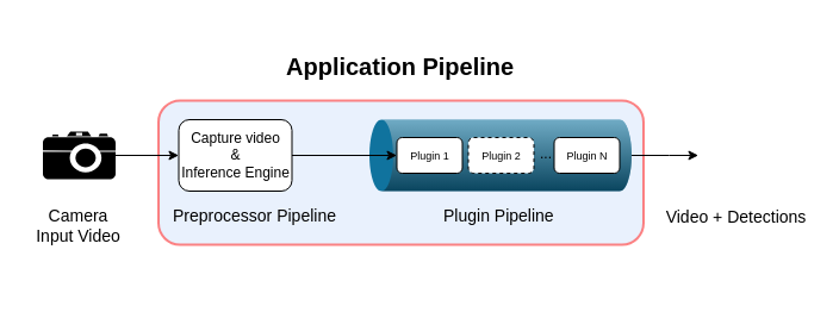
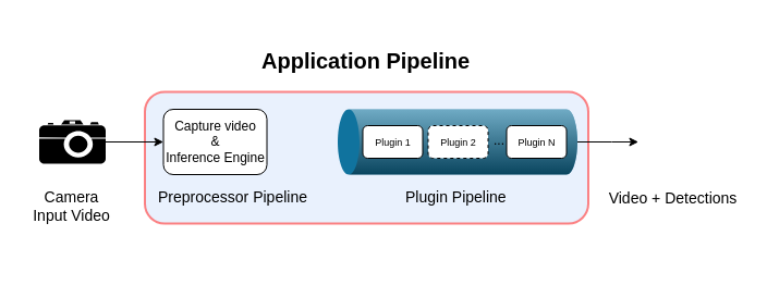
  <mxCell id="0" />
  <mxCell id="1" parent="0" />
  <mxCell id="2" value="" style="whiteSpace=wrap;html=1;fontSize=20;align=center;fillColor=#dae8fc;strokeColor=#FF3333;gradientColor=none;strokeWidth=2;opacity=60;rounded=1;shadow=0;glass=0;comic=0;" parent="1" vertex="1"><mxGeometry x="132.5" y="84" width="407" height="121" as="geometry" /></mxCell>
  <mxCell id="3" value="" style="edgeStyle=orthogonalEdgeStyle;rounded=0;orthogonalLoop=1;jettySize=auto;html=1;entryX=0;entryY=0.5;entryDx=0;entryDy=0;" edge="1" parent="1" source="4" target="11"><mxGeometry relative="1" as="geometry"><mxPoint x="559.5" y="160" as="targetPoint" /><Array as="points"><mxPoint x="561" y="130" /><mxPoint x="561" y="130" /></Array></mxGeometry></mxCell>
  <mxCell id="4" value="" style="verticalLabelPosition=bottom;verticalAlign=top;html=1;shape=mxgraph.infographic.cylinder;fillColor=#10739E;strokeColor=none;rotation=-90;" parent="1" vertex="1"><mxGeometry x="389.5" y="20" width="60" height="220" as="geometry" /></mxCell>
  <mxCell id="5" value="&lt;font style=&quot;font-size: 9px&quot;&gt;Plugin 1&lt;/font&gt;" style="rounded=1;whiteSpace=wrap;html=1;" parent="1" vertex="1"><mxGeometry x="332.5" y="115" width="55" height="30" as="geometry" /></mxCell>
- <mxCell id="6" value="" style="edgeStyle=orthogonalEdgeStyle;rounded=0;orthogonalLoop=1;jettySize=auto;html=1;" parent="1" source="7" target="5" edge="1"><mxGeometry relative="1" as="geometry" /></mxCell>
  <mxCell id="7" value="Capture video&lt;br&gt;&amp;amp;&lt;br&gt;Inference Engine" style="rounded=1;whiteSpace=wrap;html=1;" parent="1" vertex="1"><mxGeometry x="149.5" y="100" width="95" height="60" as="geometry" /></mxCell>
  <mxCell id="8" value="&lt;font style=&quot;font-size: 9px&quot;&gt;Plugin 2&lt;/font&gt;" style="rounded=1;whiteSpace=wrap;html=1;dashed=1;" parent="1" vertex="1"><mxGeometry x="392.5" y="115" width="55" height="30" as="geometry" /></mxCell>
  <mxCell id="9" value="&lt;font style=&quot;font-size: 9px&quot;&gt;Plugin N&lt;br&gt;&lt;/font&gt;" style="rounded=1;whiteSpace=wrap;html=1;" parent="1" vertex="1"><mxGeometry x="464.5" y="115" width="55" height="30" as="geometry" /></mxCell>
  <mxCell id="10" value="Application Pipeline" style="text;html=1;resizable=0;points=[];autosize=1;align=left;verticalAlign=top;spacingTop=-4;fontSize=20;fontStyle=1" parent="1" vertex="1"><mxGeometry x="238" y="41" width="170" height="20" as="geometry" /></mxCell>
  <mxCell id="11" value="" style="shape=image;html=1;verticalAlign=top;verticalLabelPosition=bottom;labelBackgroundColor=#ffffff;imageAspect=0;aspect=fixed;image=https://cdn2.iconfinder.com/data/icons/pittogrammi/142/32-128.png" parent="1" vertex="1"><mxGeometry x="585.5" y="109" width="42" height="42" as="geometry" /></mxCell>
  <mxCell id="12" value="Preprocessor Pipeline" style="text;html=1;resizable=0;points=[];autosize=1;align=left;verticalAlign=top;spacingTop=-4;fontSize=14;fontStyle=0" parent="1" vertex="1"><mxGeometry x="143" y="170" width="190" height="20" as="geometry" /></mxCell>
  <mxCell id="13" value="Plugin Pipeline" style="text;html=1;resizable=0;points=[];autosize=1;align=left;verticalAlign=top;spacingTop=-4;fontSize=14;fontStyle=0" parent="1" vertex="1"><mxGeometry x="369.5" y="170" width="130" height="20" as="geometry" /></mxCell>
  <mxCell id="14" value="Camera&lt;br&gt;Input Video" style="text;html=1;resizable=0;points=[];autosize=1;align=center;verticalAlign=top;spacingTop=-4;fontSize=14;fontStyle=0" parent="1" vertex="1"><mxGeometry x="20" y="170" width="90" height="40" as="geometry" /></mxCell>
  <mxCell id="15" value="Video + Detections" style="text;html=1;resizable=0;points=[];autosize=1;align=center;verticalAlign=top;spacingTop=-4;fontSize=14;fontStyle=0" parent="1" vertex="1"><mxGeometry x="552" y="171" width="130" height="20" as="geometry" /></mxCell>
  <mxCell id="16" value="" style="edgeStyle=orthogonalEdgeStyle;rounded=0;orthogonalLoop=1;jettySize=auto;html=1;fontSize=20;" parent="1" source="17" target="7" edge="1"><mxGeometry relative="1" as="geometry" /></mxCell>
  <mxCell id="17" value="" style="shape=mxgraph.signs.tech.camera_2;html=1;fillColor=#000000;strokeColor=none;verticalLabelPosition=bottom;verticalAlign=top;align=center;fontSize=20;" parent="1" vertex="1"><mxGeometry x="35.5" y="110" width="61" height="40" as="geometry" /></mxCell>
  <mxCell id="18" value="..." style="text;html=1;resizable=0;points=[];autosize=1;align=left;verticalAlign=top;spacingTop=-4;" vertex="1" parent="1"><mxGeometry x="450.5" y="119" width="30" height="20" as="geometry" /></mxCell>
